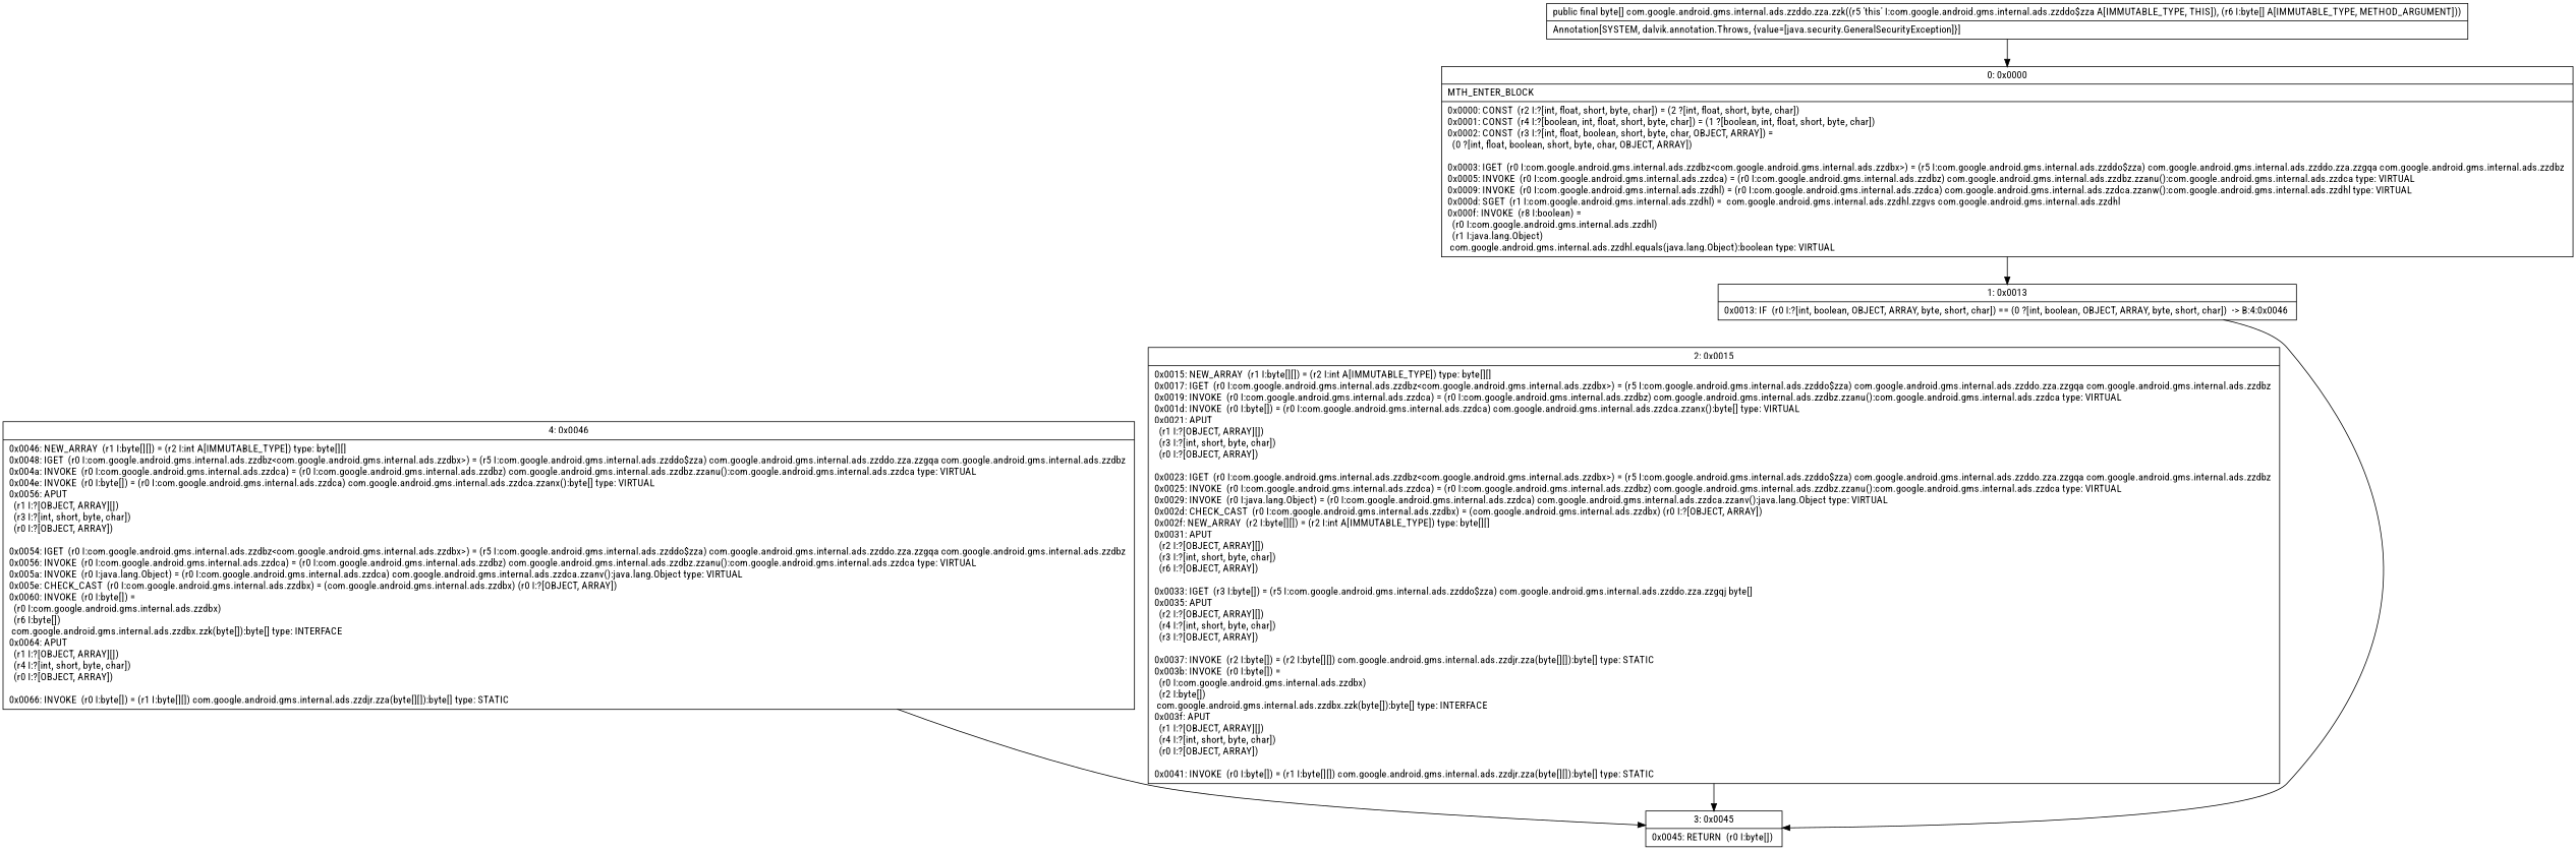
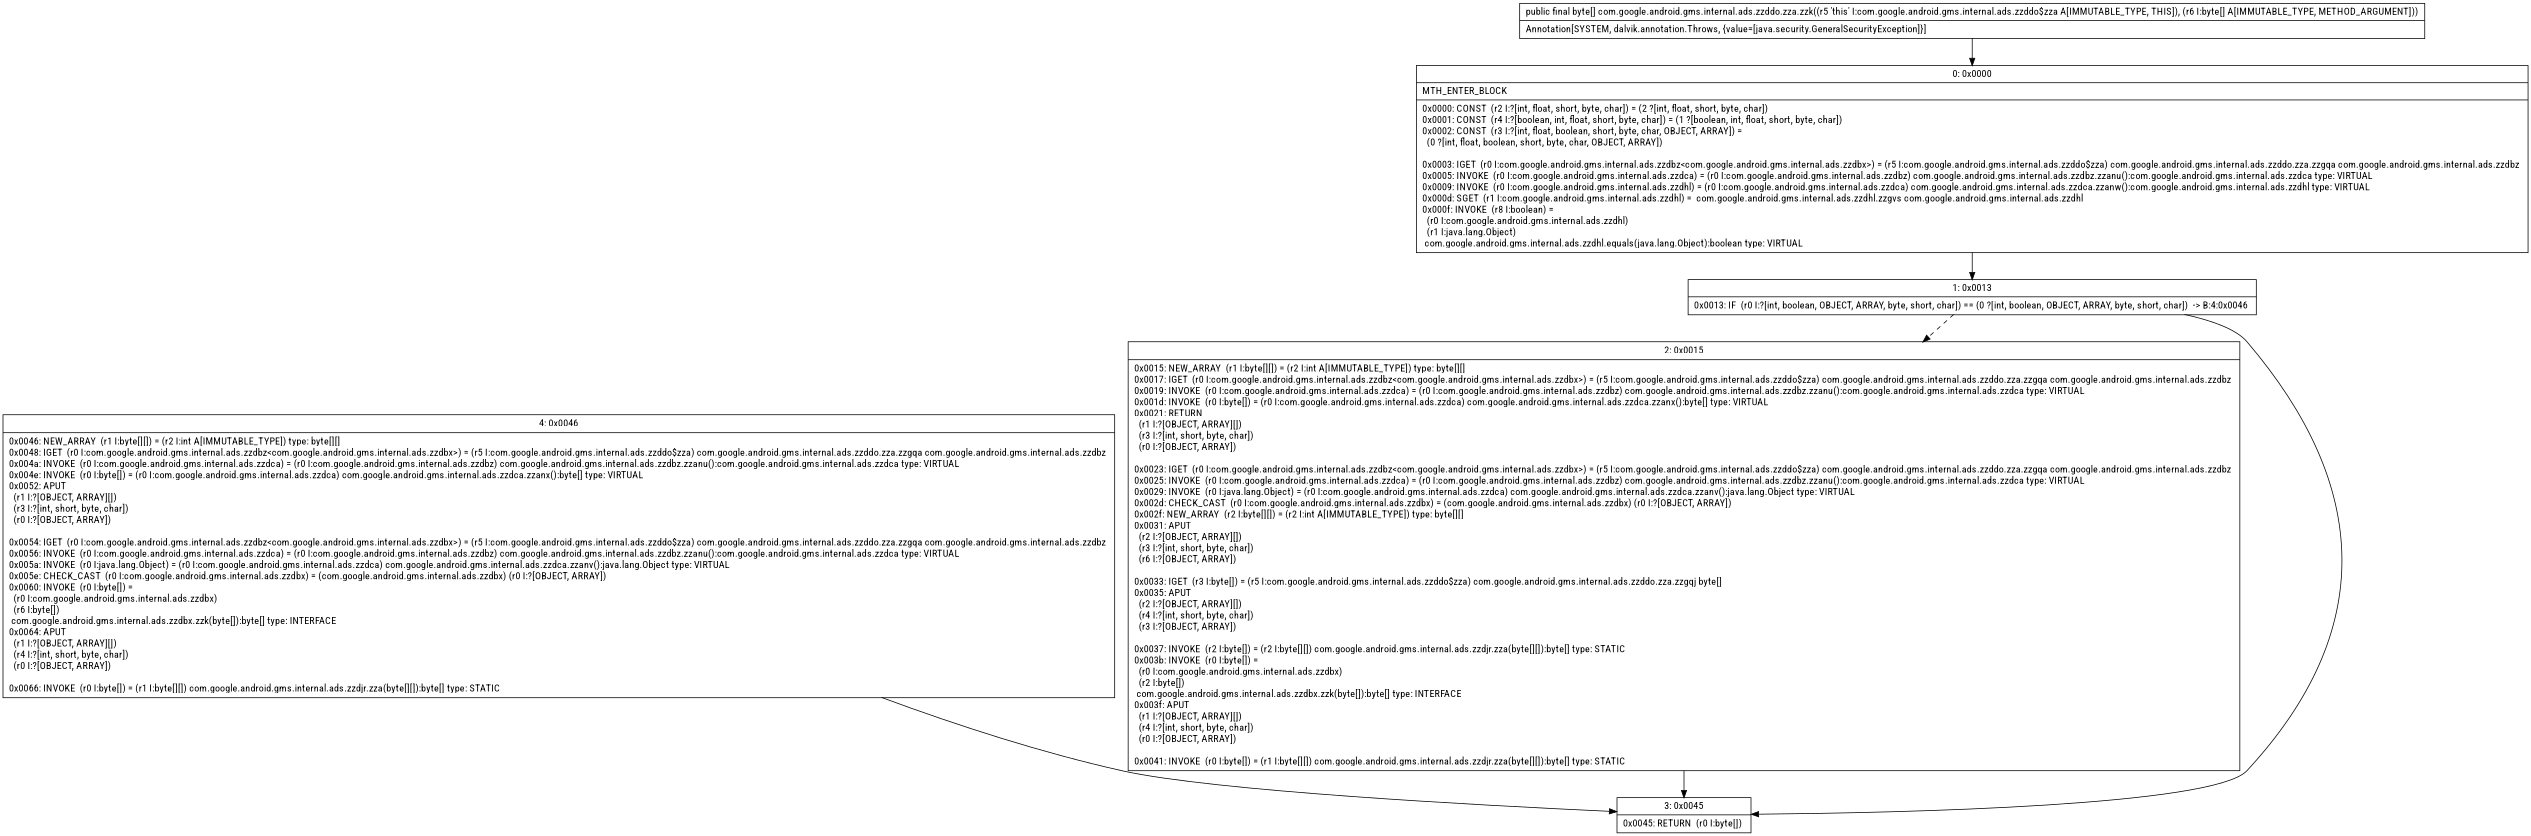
  digraph {
    fontname="Roboto Condensed"
    node [fontname="Roboto Condensed" shape=record]
    edge [fontname="Roboto Condensed"]
    n1 [label="{0\:\ 0x0000|MTH_ENTER_BLOCK\l|0x0000: CONST  (r2 I:?[int, float, short, byte, char]) = (2 ?[int, float, short, byte, char]) \l0x0001: CONST  (r4 I:?[boolean, int, float, short, byte, char]) = (1 ?[boolean, int, float, short, byte, char]) \l0x0002: CONST  (r3 I:?[int, float, boolean, short, byte, char, OBJECT, ARRAY]) = \l  (0 ?[int, float, boolean, short, byte, char, OBJECT, ARRAY])\l \l0x0003: IGET  (r0 I:com.google.android.gms.internal.ads.zzdbz\<com.google.android.gms.internal.ads.zzdbx\>) = (r5 I:com.google.android.gms.internal.ads.zzddo$zza) com.google.android.gms.internal.ads.zzddo.zza.zzgqa com.google.android.gms.internal.ads.zzdbz \l0x0005: INVOKE  (r0 I:com.google.android.gms.internal.ads.zzdca) = (r0 I:com.google.android.gms.internal.ads.zzdbz) com.google.android.gms.internal.ads.zzdbz.zzanu():com.google.android.gms.internal.ads.zzdca type: VIRTUAL \l0x0009: INVOKE  (r0 I:com.google.android.gms.internal.ads.zzdhl) = (r0 I:com.google.android.gms.internal.ads.zzdca) com.google.android.gms.internal.ads.zzdca.zzanw():com.google.android.gms.internal.ads.zzdhl type: VIRTUAL \l0x000d: SGET  (r1 I:com.google.android.gms.internal.ads.zzdhl) =  com.google.android.gms.internal.ads.zzdhl.zzgvs com.google.android.gms.internal.ads.zzdhl \l0x000f: INVOKE  (r8 I:boolean) = \l  (r0 I:com.google.android.gms.internal.ads.zzdhl)\l  (r1 I:java.lang.Object)\l com.google.android.gms.internal.ads.zzdhl.equals(java.lang.Object):boolean type: VIRTUAL \l}"]
    n2 [label="{1\:\ 0x0013|0x0013: IF  (r0 I:?[int, boolean, OBJECT, ARRAY, byte, short, char]) == (0 ?[int, boolean, OBJECT, ARRAY, byte, short, char])  \-\> B:4:0x0046 \l}"]
-   n3 [label="{2\:\ 0x0015|0x0015: NEW_ARRAY  (r1 I:byte[][]) = (r2 I:int A[IMMUTABLE_TYPE]) type: byte[][] \l0x0017: IGET  (r0 I:com.google.android.gms.internal.ads.zzdbz\<com.google.android.gms.internal.ads.zzdbx\>) = (r5 I:com.google.android.gms.internal.ads.zzddo$zza) com.google.android.gms.internal.ads.zzddo.zza.zzgqa com.google.android.gms.internal.ads.zzdbz \l0x0019: INVOKE  (r0 I:com.google.android.gms.internal.ads.zzdca) = (r0 I:com.google.android.gms.internal.ads.zzdbz) com.google.android.gms.internal.ads.zzdbz.zzanu():com.google.android.gms.internal.ads.zzdca type: VIRTUAL \l0x001d: INVOKE  (r0 I:byte[]) = (r0 I:com.google.android.gms.internal.ads.zzdca) com.google.android.gms.internal.ads.zzdca.zzanx():byte[] type: VIRTUAL \l0x0021: APUT  \l  (r1 I:?[OBJECT, ARRAY][])\l  (r3 I:?[int, short, byte, char])\l  (r0 I:?[OBJECT, ARRAY])\l \l0x0023: IGET  (r0 I:com.google.android.gms.internal.ads.zzdbz\<com.google.android.gms.internal.ads.zzdbx\>) = (r5 I:com.google.android.gms.internal.ads.zzddo$zza) com.google.android.gms.internal.ads.zzddo.zza.zzgqa com.google.android.gms.internal.ads.zzdbz \l0x0025: INVOKE  (r0 I:com.google.android.gms.internal.ads.zzdca) = (r0 I:com.google.android.gms.internal.ads.zzdbz) com.google.android.gms.internal.ads.zzdbz.zzanu():com.google.android.gms.internal.ads.zzdca type: VIRTUAL \l0x0029: INVOKE  (r0 I:java.lang.Object) = (r0 I:com.google.android.gms.internal.ads.zzdca) com.google.android.gms.internal.ads.zzdca.zzanv():java.lang.Object type: VIRTUAL \l0x002d: CHECK_CAST  (r0 I:com.google.android.gms.internal.ads.zzdbx) = (com.google.android.gms.internal.ads.zzdbx) (r0 I:?[OBJECT, ARRAY]) \l0x002f: NEW_ARRAY  (r2 I:byte[][]) = (r2 I:int A[IMMUTABLE_TYPE]) type: byte[][] \l0x0031: APUT  \l  (r2 I:?[OBJECT, ARRAY][])\l  (r3 I:?[int, short, byte, char])\l  (r6 I:?[OBJECT, ARRAY])\l \l0x0033: IGET  (r3 I:byte[]) = (r5 I:com.google.android.gms.internal.ads.zzddo$zza) com.google.android.gms.internal.ads.zzddo.zza.zzgqj byte[] \l0x0035: APUT  \l  (r2 I:?[OBJECT, ARRAY][])\l  (r4 I:?[int, short, byte, char])\l  (r3 I:?[OBJECT, ARRAY])\l \l0x0037: INVOKE  (r2 I:byte[]) = (r2 I:byte[][]) com.google.android.gms.internal.ads.zzdjr.zza(byte[][]):byte[] type: STATIC \l0x003b: INVOKE  (r0 I:byte[]) = \l  (r0 I:com.google.android.gms.internal.ads.zzdbx)\l  (r2 I:byte[])\l com.google.android.gms.internal.ads.zzdbx.zzk(byte[]):byte[] type: INTERFACE \l0x003f: APUT  \l  (r1 I:?[OBJECT, ARRAY][])\l  (r4 I:?[int, short, byte, char])\l  (r0 I:?[OBJECT, ARRAY])\l \l0x0041: INVOKE  (r0 I:byte[]) = (r1 I:byte[][]) com.google.android.gms.internal.ads.zzdjr.zza(byte[][]):byte[] type: STATIC \l}"]
+   n3 [label="{2\:\ 0x0015|0x0015: NEW_ARRAY  (r1 I:byte[][]) = (r2 I:int A[IMMUTABLE_TYPE]) type: byte[][] \l0x0017: IGET  (r0 I:com.google.android.gms.internal.ads.zzdbz\<com.google.android.gms.internal.ads.zzdbx\>) = (r5 I:com.google.android.gms.internal.ads.zzddo$zza) com.google.android.gms.internal.ads.zzddo.zza.zzgqa com.google.android.gms.internal.ads.zzdbz \l0x0019: INVOKE  (r0 I:com.google.android.gms.internal.ads.zzdca) = (r0 I:com.google.android.gms.internal.ads.zzdbz) com.google.android.gms.internal.ads.zzdbz.zzanu():com.google.android.gms.internal.ads.zzdca type: VIRTUAL \l0x001d: INVOKE  (r0 I:byte[]) = (r0 I:com.google.android.gms.internal.ads.zzdca) com.google.android.gms.internal.ads.zzdca.zzanx():byte[] type: VIRTUAL \l0x0021: RETURN  \l  (r1 I:?[OBJECT, ARRAY][])\l  (r3 I:?[int, short, byte, char])\l  (r0 I:?[OBJECT, ARRAY])\l \l0x0023: IGET  (r0 I:com.google.android.gms.internal.ads.zzdbz\<com.google.android.gms.internal.ads.zzdbx\>) = (r5 I:com.google.android.gms.internal.ads.zzddo$zza) com.google.android.gms.internal.ads.zzddo.zza.zzgqa com.google.android.gms.internal.ads.zzdbz \l0x0025: INVOKE  (r0 I:com.google.android.gms.internal.ads.zzdca) = (r0 I:com.google.android.gms.internal.ads.zzdbz) com.google.android.gms.internal.ads.zzdbz.zzanu():com.google.android.gms.internal.ads.zzdca type: VIRTUAL \l0x0029: INVOKE  (r0 I:java.lang.Object) = (r0 I:com.google.android.gms.internal.ads.zzdca) com.google.android.gms.internal.ads.zzdca.zzanv():java.lang.Object type: VIRTUAL \l0x002d: CHECK_CAST  (r0 I:com.google.android.gms.internal.ads.zzdbx) = (com.google.android.gms.internal.ads.zzdbx) (r0 I:?[OBJECT, ARRAY]) \l0x002f: NEW_ARRAY  (r2 I:byte[][]) = (r2 I:int A[IMMUTABLE_TYPE]) type: byte[][] \l0x0031: APUT  \l  (r2 I:?[OBJECT, ARRAY][])\l  (r3 I:?[int, short, byte, char])\l  (r6 I:?[OBJECT, ARRAY])\l \l0x0033: IGET  (r3 I:byte[]) = (r5 I:com.google.android.gms.internal.ads.zzddo$zza) com.google.android.gms.internal.ads.zzddo.zza.zzgqj byte[] \l0x0035: APUT  \l  (r2 I:?[OBJECT, ARRAY][])\l  (r4 I:?[int, short, byte, char])\l  (r3 I:?[OBJECT, ARRAY])\l \l0x0037: INVOKE  (r2 I:byte[]) = (r2 I:byte[][]) com.google.android.gms.internal.ads.zzdjr.zza(byte[][]):byte[] type: STATIC \l0x003b: INVOKE  (r0 I:byte[]) = \l  (r0 I:com.google.android.gms.internal.ads.zzdbx)\l  (r2 I:byte[])\l com.google.android.gms.internal.ads.zzdbx.zzk(byte[]):byte[] type: INTERFACE \l0x003f: APUT  \l  (r1 I:?[OBJECT, ARRAY][])\l  (r4 I:?[int, short, byte, char])\l  (r0 I:?[OBJECT, ARRAY])\l \l0x0041: INVOKE  (r0 I:byte[]) = (r1 I:byte[][]) com.google.android.gms.internal.ads.zzdjr.zza(byte[][]):byte[] type: STATIC \l}"]
    n4 [label="{3\:\ 0x0045|0x0045: RETURN  (r0 I:byte[]) \l}"]
-   n5 [label="{4\:\ 0x0046|0x0046: NEW_ARRAY  (r1 I:byte[][]) = (r2 I:int A[IMMUTABLE_TYPE]) type: byte[][] \l0x0048: IGET  (r0 I:com.google.android.gms.internal.ads.zzdbz\<com.google.android.gms.internal.ads.zzdbx\>) = (r5 I:com.google.android.gms.internal.ads.zzddo$zza) com.google.android.gms.internal.ads.zzddo.zza.zzgqa com.google.android.gms.internal.ads.zzdbz \l0x004a: INVOKE  (r0 I:com.google.android.gms.internal.ads.zzdca) = (r0 I:com.google.android.gms.internal.ads.zzdbz) com.google.android.gms.internal.ads.zzdbz.zzanu():com.google.android.gms.internal.ads.zzdca type: VIRTUAL \l0x004e: INVOKE  (r0 I:byte[]) = (r0 I:com.google.android.gms.internal.ads.zzdca) com.google.android.gms.internal.ads.zzdca.zzanx():byte[] type: VIRTUAL \l0x0056: APUT  \l  (r1 I:?[OBJECT, ARRAY][])\l  (r3 I:?[int, short, byte, char])\l  (r0 I:?[OBJECT, ARRAY])\l \l0x0054: IGET  (r0 I:com.google.android.gms.internal.ads.zzdbz\<com.google.android.gms.internal.ads.zzdbx\>) = (r5 I:com.google.android.gms.internal.ads.zzddo$zza) com.google.android.gms.internal.ads.zzddo.zza.zzgqa com.google.android.gms.internal.ads.zzdbz \l0x0056: INVOKE  (r0 I:com.google.android.gms.internal.ads.zzdca) = (r0 I:com.google.android.gms.internal.ads.zzdbz) com.google.android.gms.internal.ads.zzdbz.zzanu():com.google.android.gms.internal.ads.zzdca type: VIRTUAL \l0x005a: INVOKE  (r0 I:java.lang.Object) = (r0 I:com.google.android.gms.internal.ads.zzdca) com.google.android.gms.internal.ads.zzdca.zzanv():java.lang.Object type: VIRTUAL \l0x005e: CHECK_CAST  (r0 I:com.google.android.gms.internal.ads.zzdbx) = (com.google.android.gms.internal.ads.zzdbx) (r0 I:?[OBJECT, ARRAY]) \l0x0060: INVOKE  (r0 I:byte[]) = \l  (r0 I:com.google.android.gms.internal.ads.zzdbx)\l  (r6 I:byte[])\l com.google.android.gms.internal.ads.zzdbx.zzk(byte[]):byte[] type: INTERFACE \l0x0064: APUT  \l  (r1 I:?[OBJECT, ARRAY][])\l  (r4 I:?[int, short, byte, char])\l  (r0 I:?[OBJECT, ARRAY])\l \l0x0066: INVOKE  (r0 I:byte[]) = (r1 I:byte[][]) com.google.android.gms.internal.ads.zzdjr.zza(byte[][]):byte[] type: STATIC \l}"]
+   n5 [label="{4\:\ 0x0046|0x0046: NEW_ARRAY  (r1 I:byte[][]) = (r2 I:int A[IMMUTABLE_TYPE]) type: byte[][] \l0x0048: IGET  (r0 I:com.google.android.gms.internal.ads.zzdbz\<com.google.android.gms.internal.ads.zzdbx\>) = (r5 I:com.google.android.gms.internal.ads.zzddo$zza) com.google.android.gms.internal.ads.zzddo.zza.zzgqa com.google.android.gms.internal.ads.zzdbz \l0x004a: INVOKE  (r0 I:com.google.android.gms.internal.ads.zzdca) = (r0 I:com.google.android.gms.internal.ads.zzdbz) com.google.android.gms.internal.ads.zzdbz.zzanu():com.google.android.gms.internal.ads.zzdca type: VIRTUAL \l0x004e: INVOKE  (r0 I:byte[]) = (r0 I:com.google.android.gms.internal.ads.zzdca) com.google.android.gms.internal.ads.zzdca.zzanx():byte[] type: VIRTUAL \l0x0052: APUT  \l  (r1 I:?[OBJECT, ARRAY][])\l  (r3 I:?[int, short, byte, char])\l  (r0 I:?[OBJECT, ARRAY])\l \l0x0054: IGET  (r0 I:com.google.android.gms.internal.ads.zzdbz\<com.google.android.gms.internal.ads.zzdbx\>) = (r5 I:com.google.android.gms.internal.ads.zzddo$zza) com.google.android.gms.internal.ads.zzddo.zza.zzgqa com.google.android.gms.internal.ads.zzdbz \l0x0056: INVOKE  (r0 I:com.google.android.gms.internal.ads.zzdca) = (r0 I:com.google.android.gms.internal.ads.zzdbz) com.google.android.gms.internal.ads.zzdbz.zzanu():com.google.android.gms.internal.ads.zzdca type: VIRTUAL \l0x005a: INVOKE  (r0 I:java.lang.Object) = (r0 I:com.google.android.gms.internal.ads.zzdca) com.google.android.gms.internal.ads.zzdca.zzanv():java.lang.Object type: VIRTUAL \l0x005e: CHECK_CAST  (r0 I:com.google.android.gms.internal.ads.zzdbx) = (com.google.android.gms.internal.ads.zzdbx) (r0 I:?[OBJECT, ARRAY]) \l0x0060: INVOKE  (r0 I:byte[]) = \l  (r0 I:com.google.android.gms.internal.ads.zzdbx)\l  (r6 I:byte[])\l com.google.android.gms.internal.ads.zzdbx.zzk(byte[]):byte[] type: INTERFACE \l0x0064: APUT  \l  (r1 I:?[OBJECT, ARRAY][])\l  (r4 I:?[int, short, byte, char])\l  (r0 I:?[OBJECT, ARRAY])\l \l0x0066: INVOKE  (r0 I:byte[]) = (r1 I:byte[][]) com.google.android.gms.internal.ads.zzdjr.zza(byte[][]):byte[] type: STATIC \l}"]
    n6 [label="{public final byte[] com.google.android.gms.internal.ads.zzddo.zza.zzk((r5 'this' I:com.google.android.gms.internal.ads.zzddo$zza A[IMMUTABLE_TYPE, THIS]), (r6 I:byte[] A[IMMUTABLE_TYPE, METHOD_ARGUMENT]))  | Annotation[SYSTEM, dalvik.annotation.Throws, \{value=[java.security.GeneralSecurityException]\}]\l}"]
    n1 -> n2
+   n2 -> n3 [style=dashed]
    n2 -> n4
    n3 -> n4
    n5 -> n4
    n6 -> n1
  }
